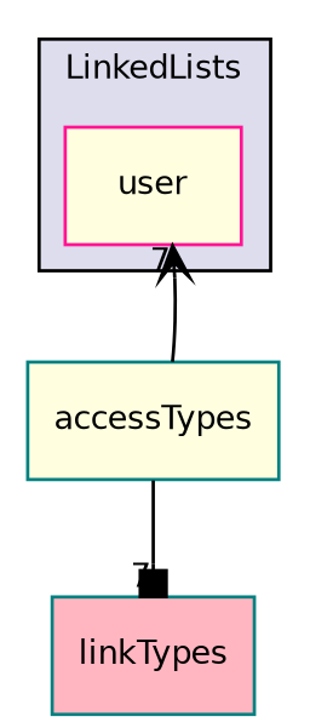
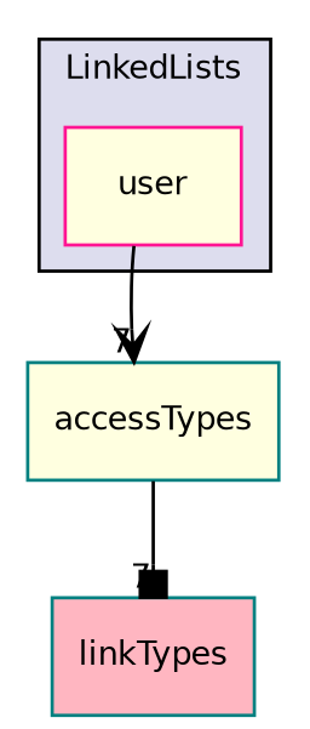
  digraph {
    compound=true
    node [color=teal fillcolor=lightyellow fontname=Helvetica fontsize=10 shape=box style=filled]
    edge [headlabel=7 labeldistance=1.5 labelfontname=Helvetica labelfontsize=10]
    n1 [color=deeppink label=user pencolor=black]
    n2 [label=accessTypes]
    n3 [fillcolor=lightpink label=linkTypes]
    subgraph cluster_1 {
      bgcolor="#ddddee"
      fontname=Helvetica
      fontsize=10
      label=LinkedLists
      pencolor=black
      n1
    }
-   n2 -> n1 [arrowhead=vee]
+   n1 -> n2 [arrowhead=vee]
    n2 -> n3 [arrowhead=box]
  }
